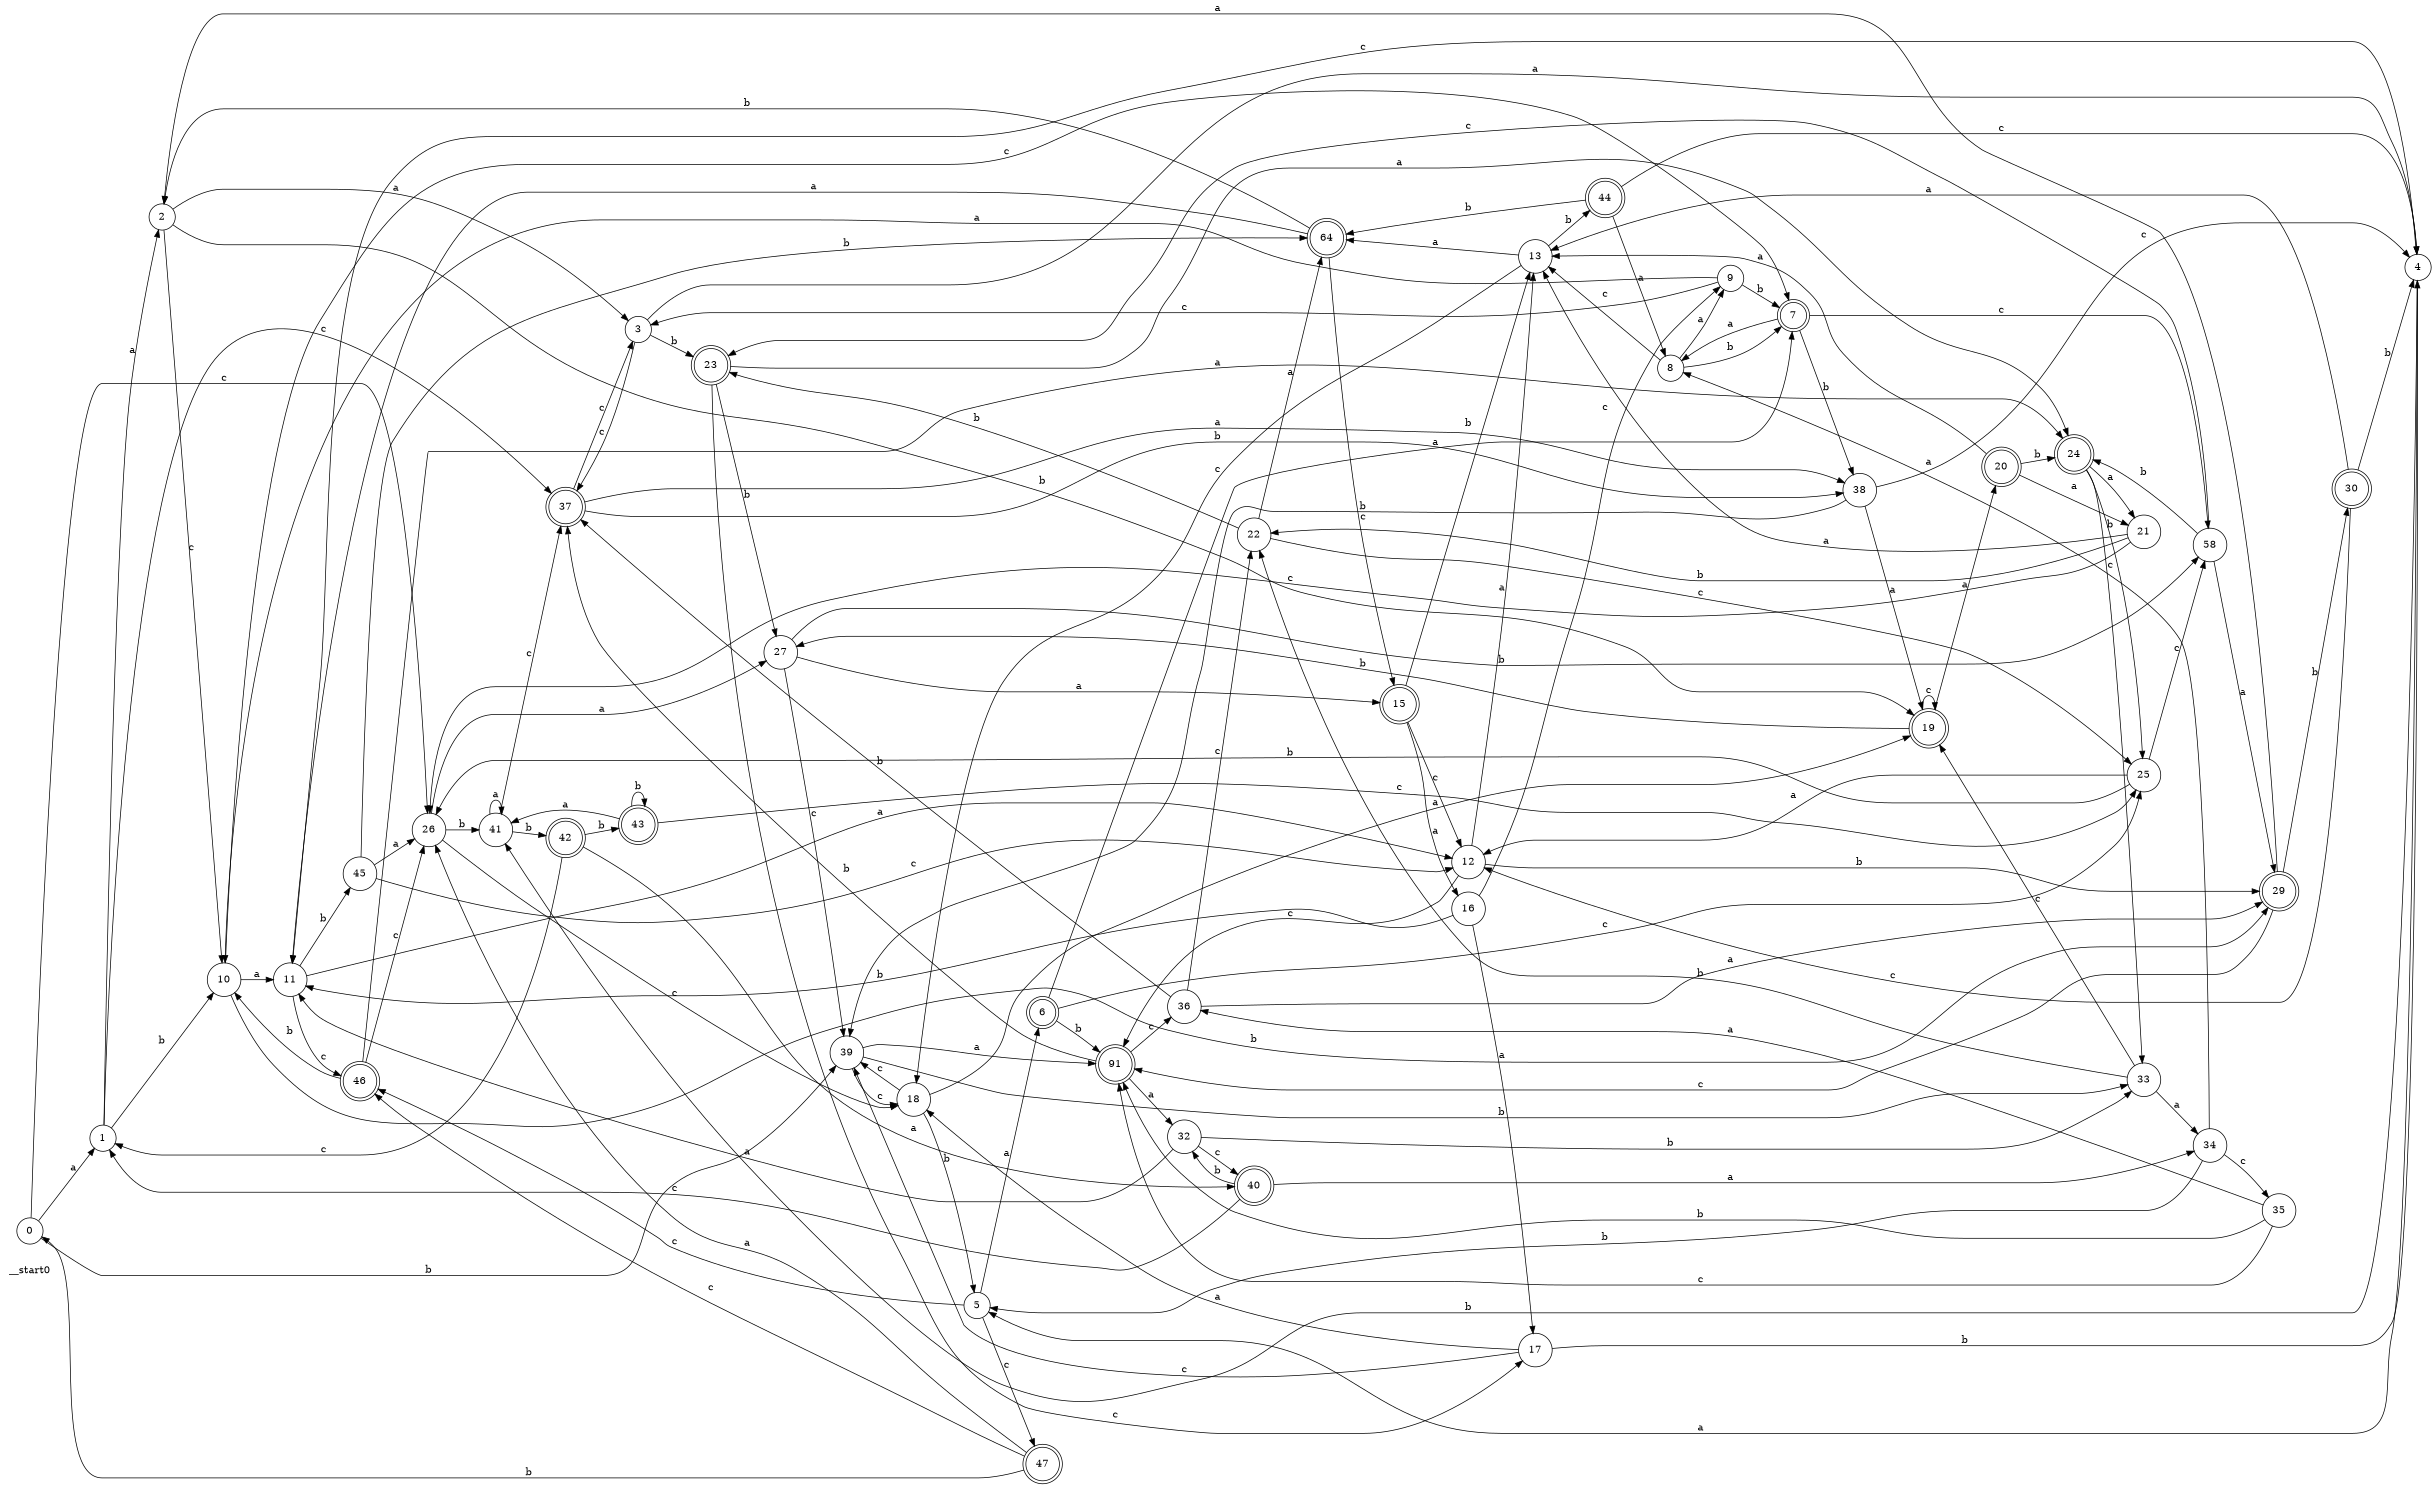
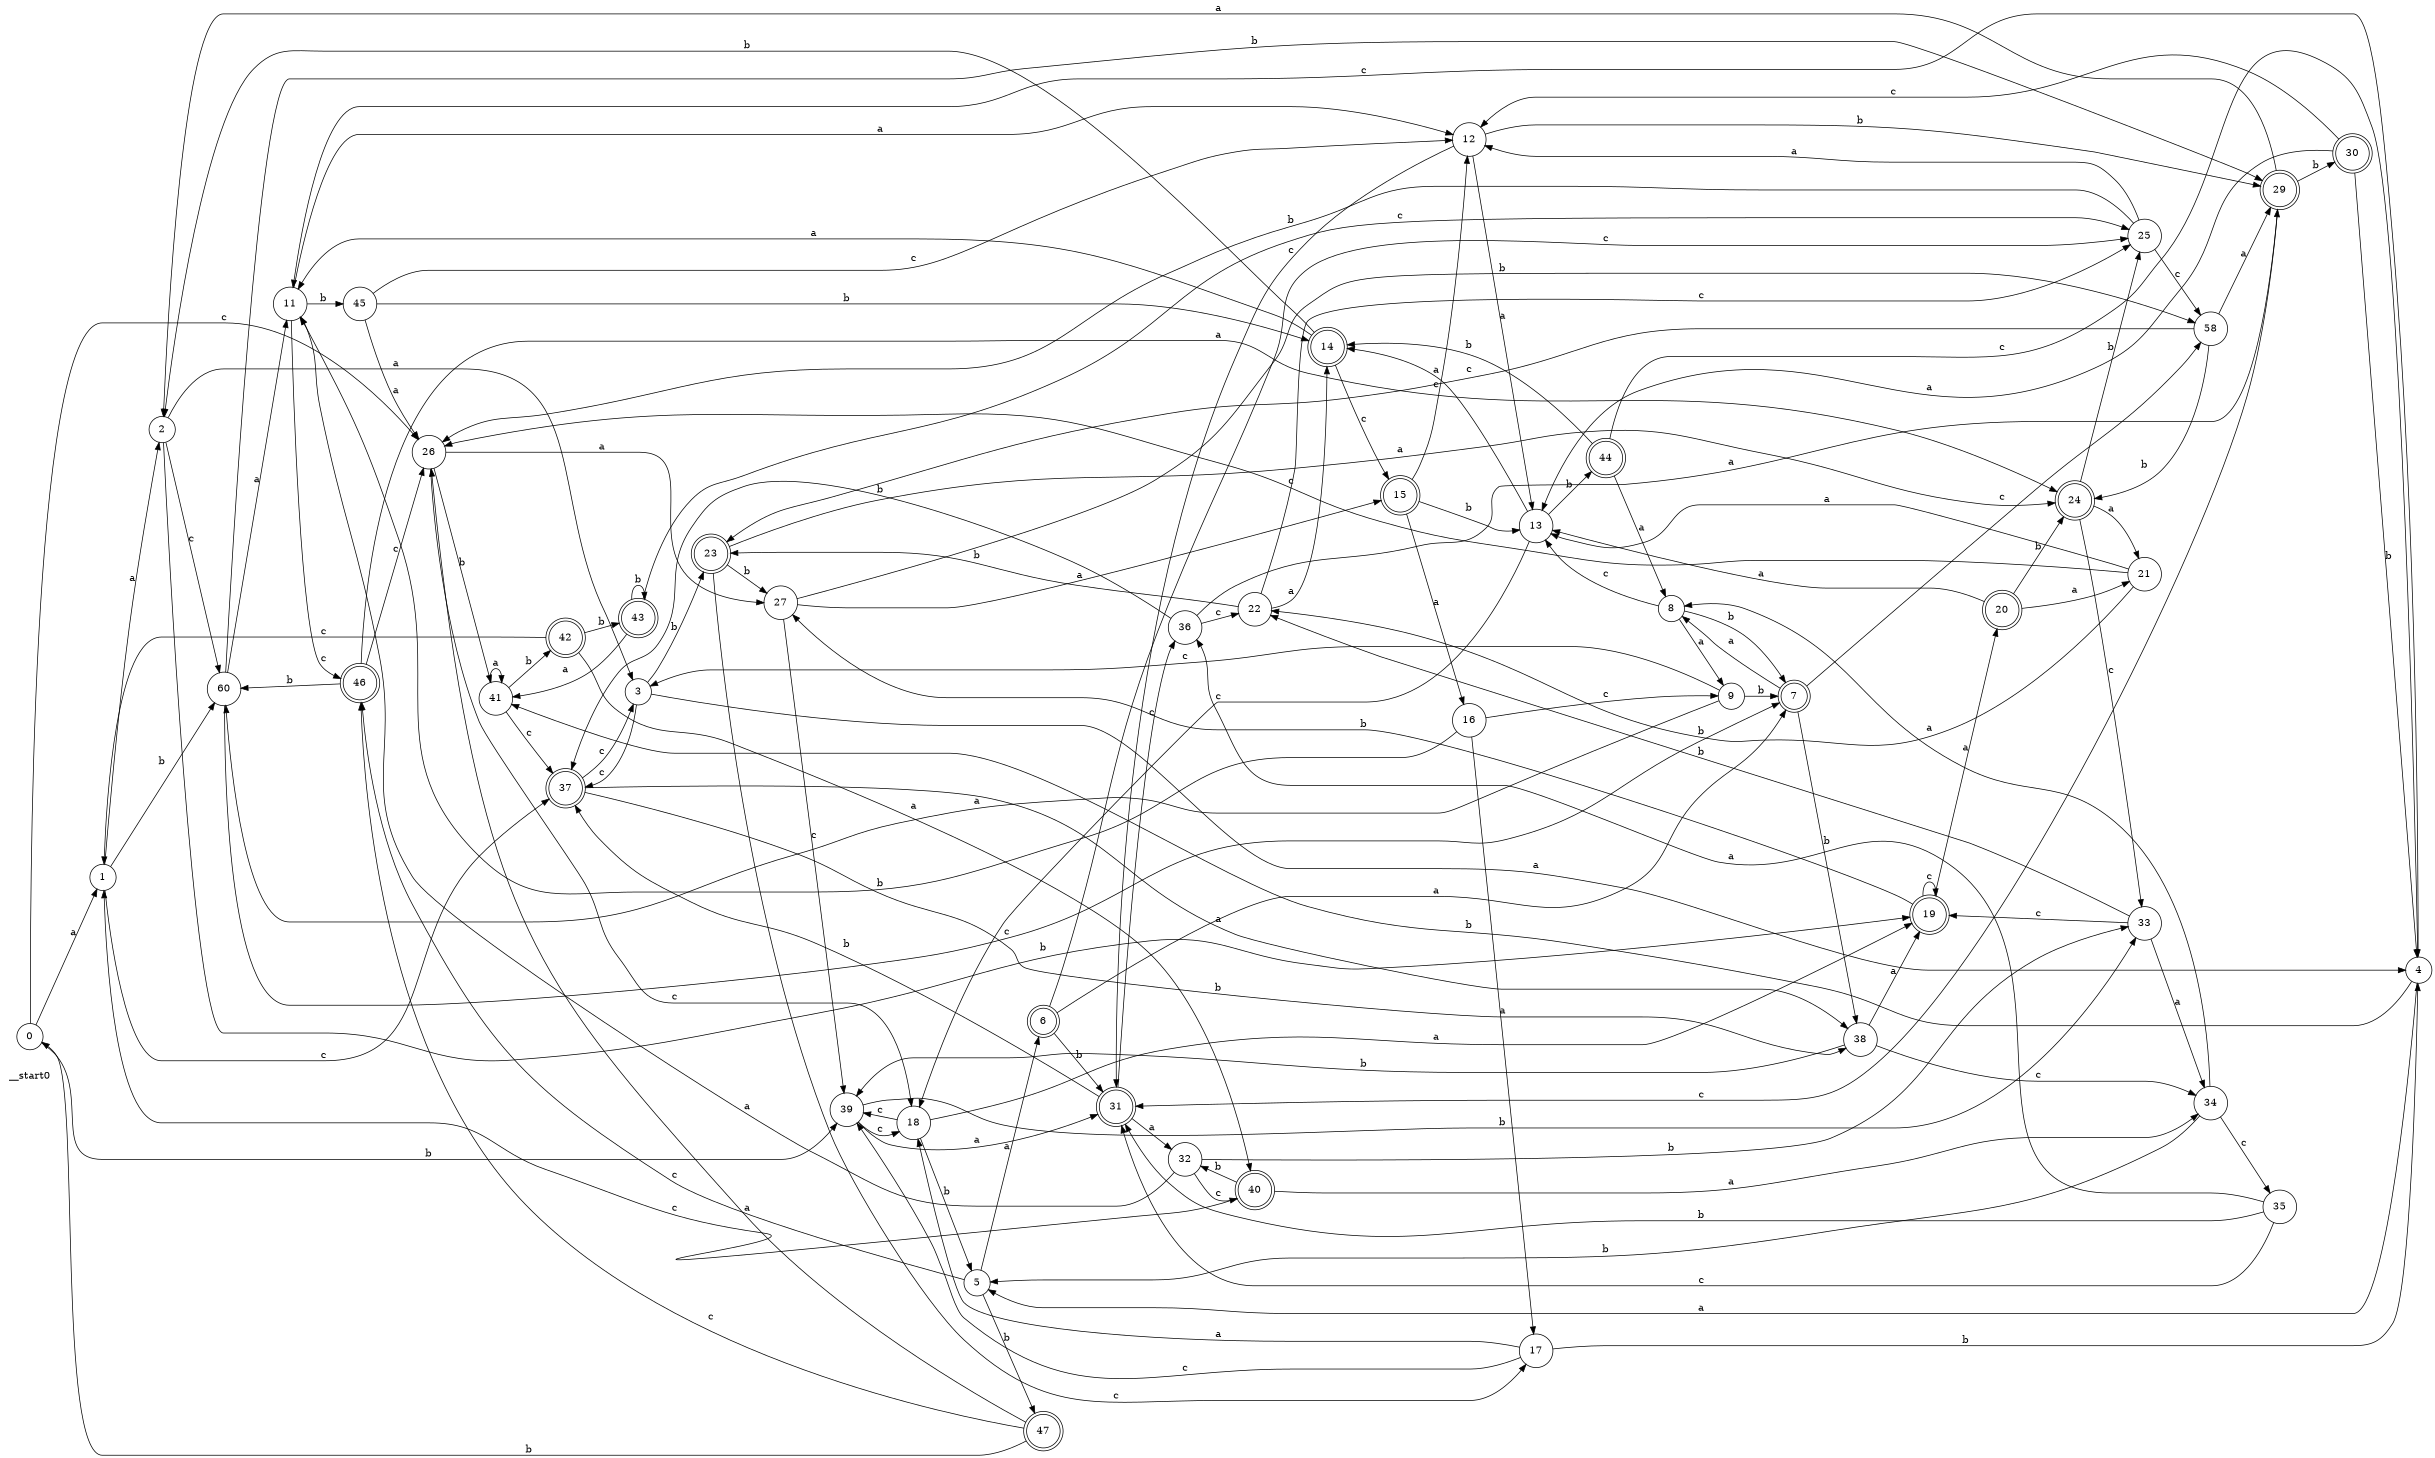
  digraph {
    rankdir=LR
    node [shape=circle color=black fillcolor=white style=filled]
    __start0 [shape=none color="" fillcolor="" style=""]
    n2 [label=0]
    n3 [label=1]
    n4 [label=26]
    n5 [label=39]
    n6 [label=2]
-   n7 [label=10]
+   n7 [label=60]
    n8 [label=37 shape=doublecircle style="rounded,filled"]
    n9 [label=41]
    n10 [label=18]
    n11 [label=27]
-   n12 [label=91 shape=doublecircle style="rounded,filled"]
+   n12 [label=31 shape=doublecircle style="rounded,filled"]
    n13 [label=33]
    n14 [label=3]
    n15 [label=19 shape=doublecircle style="rounded,filled"]
    n16 [label=11]
    n17 [label=7 shape=doublecircle style="rounded,filled"]
    n18 [label=29 shape=doublecircle style="rounded,filled"]
    n19 [label=38]
    n20 [label=4]
    n21 [label=23 shape=doublecircle style="rounded,filled"]
    n22 [label=20 shape=doublecircle style="rounded,filled"]
    n23 [label=5]
    n24 [label=17]
    n25 [label=24 shape=doublecircle style="rounded,filled"]
    n26 [label=6 shape=doublecircle style="rounded,filled"]
    n27 [label=46 shape=doublecircle style="rounded,filled"]
    n28 [label=47 shape=doublecircle style="rounded,filled"]
    n29 [label=12]
    n30 [label=45]
    n31 [label=42 shape=doublecircle style="rounded,filled"]
    n32 [label=25]
    n33 [label=8]
    n34 [label=58]
    n35 [label=32]
    n36 [label=36]
    n37 [label=9]
    n38 [label=13]
    n39 [label=34]
-   n40 [label=64 shape=doublecircle style="rounded,filled"]
+   n40 [label=14 shape=doublecircle style="rounded,filled"]
    n41 [label=44 shape=doublecircle style="rounded,filled"]
    n42 [label=30 shape=doublecircle style="rounded,filled"]
    n43 [label=15 shape=doublecircle style="rounded,filled"]
    n44 [label=16]
    n45 [label=21]
    n46 [label=22]
    n47 [label=40 shape=doublecircle style="rounded,filled"]
    n48 [label=35]
    n49 [label=43 shape=doublecircle style="rounded,filled"]
    n2 -> n3 [label=a]
    n2 -> n4 [label=c]
    n2 -> n5 [label=b]
    n3 -> n6 [label=a]
    n3 -> n7 [label=b]
    n3 -> n8 [label=c]
    n4 -> n9 [label=b]
    n4 -> n10 [label=c]
    n4 -> n11 [label=a]
    n5 -> n10 [label=c]
    n5 -> n12 [label=a]
    n5 -> n13 [label=b]
    n6 -> n7 [label=c]
    n6 -> n14 [label=a]
    n6 -> n15 [label=b]
    n7 -> n16 [label=a]
    n7 -> n17 [label=c]
    n7 -> n18 [label=b]
    n8 -> n14 [label=c]
    n8 -> n19 [label=a]
    n8 -> n19 [label=b]
    n9 -> n8 [label=c]
    n9 -> n9 [label=a]
    n9 -> n31 [label=b]
    n10 -> n5 [label=c]
    n10 -> n15 [label=a]
    n10 -> n23 [label=b]
    n11 -> n5 [label=c]
    n11 -> n34 [label=b]
    n11 -> n43 [label=a]
    n12 -> n8 [label=b]
    n12 -> n35 [label=a]
    n12 -> n36 [label=c]
    n13 -> n15 [label=c]
    n13 -> n39 [label=a]
    n13 -> n46 [label=b]
    n14 -> n8 [label=c]
    n14 -> n20 [label=a]
    n14 -> n21 [label=b]
    n15 -> n11 [label=b]
    n15 -> n15 [label=c]
    n15 -> n22 [label=a]
    n16 -> n27 [label=c]
    n16 -> n29 [label=a]
    n16 -> n30 [label=b]
    n17 -> n19 [label=b]
    n17 -> n33 [label=a]
    n17 -> n34 [label=c]
    n18 -> n6 [label=a]
    n18 -> n12 [label=c]
    n18 -> n42 [label=b]
    n19 -> n5 [label=b]
    n19 -> n15 [label=a]
-   n19 -> n20 [label=c]
+   n19 -> n39 [label=c]
    n20 -> n9 [label=b]
    n20 -> n16 [label=c]
    n20 -> n23 [label=a]
    n21 -> n11 [label=b]
    n21 -> n24 [label=c]
    n21 -> n25 [label=a]
    n22 -> n25 [label=b]
    n22 -> n38 [label=a]
    n22 -> n45 [label=a]
    n23 -> n26 [label=a]
    n23 -> n27 [label=c]
-   n23 -> n28 [label=c]
+   n23 -> n28 [label=b]
    n24 -> n5 [label=c]
    n24 -> n10 [label=a]
    n24 -> n20 [label=b]
    n25 -> n13 [label=c]
    n25 -> n32 [label=b]
    n25 -> n45 [label=a]
    n26 -> n12 [label=b]
    n26 -> n17 [label=a]
    n26 -> n32 [label=c]
    n27 -> n4 [label=c]
    n27 -> n7 [label=b]
    n27 -> n25 [label=a]
    n28 -> n2 [label=b]
    n28 -> n4 [label=a]
    n28 -> n27 [label=c]
    n29 -> n12 [label=c]
    n29 -> n18 [label=b]
    n29 -> n38 [label=a]
    n30 -> n4 [label=a]
    n30 -> n29 [label=c]
    n30 -> n40 [label=b]
    n31 -> n3 [label=c]
    n31 -> n47 [label=a]
    n31 -> n49 [label=b]
    n32 -> n4 [label=b]
    n32 -> n29 [label=a]
    n32 -> n34 [label=c]
    n33 -> n17 [label=b]
    n33 -> n37 [label=a]
    n33 -> n38 [label=c]
    n34 -> n18 [label=a]
    n34 -> n21 [label=c]
    n34 -> n25 [label=b]
    n35 -> n13 [label=b]
    n35 -> n16 [label=a]
    n35 -> n47 [label=c]
    n36 -> n8 [label=b]
    n36 -> n18 [label=a]
    n36 -> n46 [label=c]
    n37 -> n7 [label=a]
    n37 -> n14 [label=c]
    n37 -> n17 [label=b]
    n38 -> n10 [label=c]
    n38 -> n40 [label=a]
    n38 -> n41 [label=b]
    n39 -> n23 [label=b]
    n39 -> n33 [label=a]
    n39 -> n48 [label=c]
    n40 -> n6 [label=b]
    n40 -> n16 [label=a]
    n40 -> n43 [label=c]
    n41 -> n20 [label=c]
    n41 -> n33 [label=a]
    n41 -> n40 [label=b]
    n42 -> n20 [label=b]
    n42 -> n29 [label=c]
    n42 -> n38 [label=a]
    n43 -> n29 [label=c]
    n43 -> n38 [label=b]
    n43 -> n44 [label=a]
    n44 -> n16 [label=b]
    n44 -> n24 [label=a]
    n44 -> n37 [label=c]
    n45 -> n4 [label=c]
    n45 -> n38 [label=a]
    n45 -> n46 [label=b]
    n46 -> n21 [label=b]
    n46 -> n32 [label=c]
    n46 -> n40 [label=a]
    n47 -> n3 [label=c]
    n47 -> n35 [label=b]
    n47 -> n39 [label=a]
    n48 -> n12 [label=b]
    n48 -> n12 [label=c]
    n48 -> n36 [label=a]
    n49 -> n9 [label=a]
    n49 -> n32 [label=c]
    n49 -> n49 [label=b]
  }
